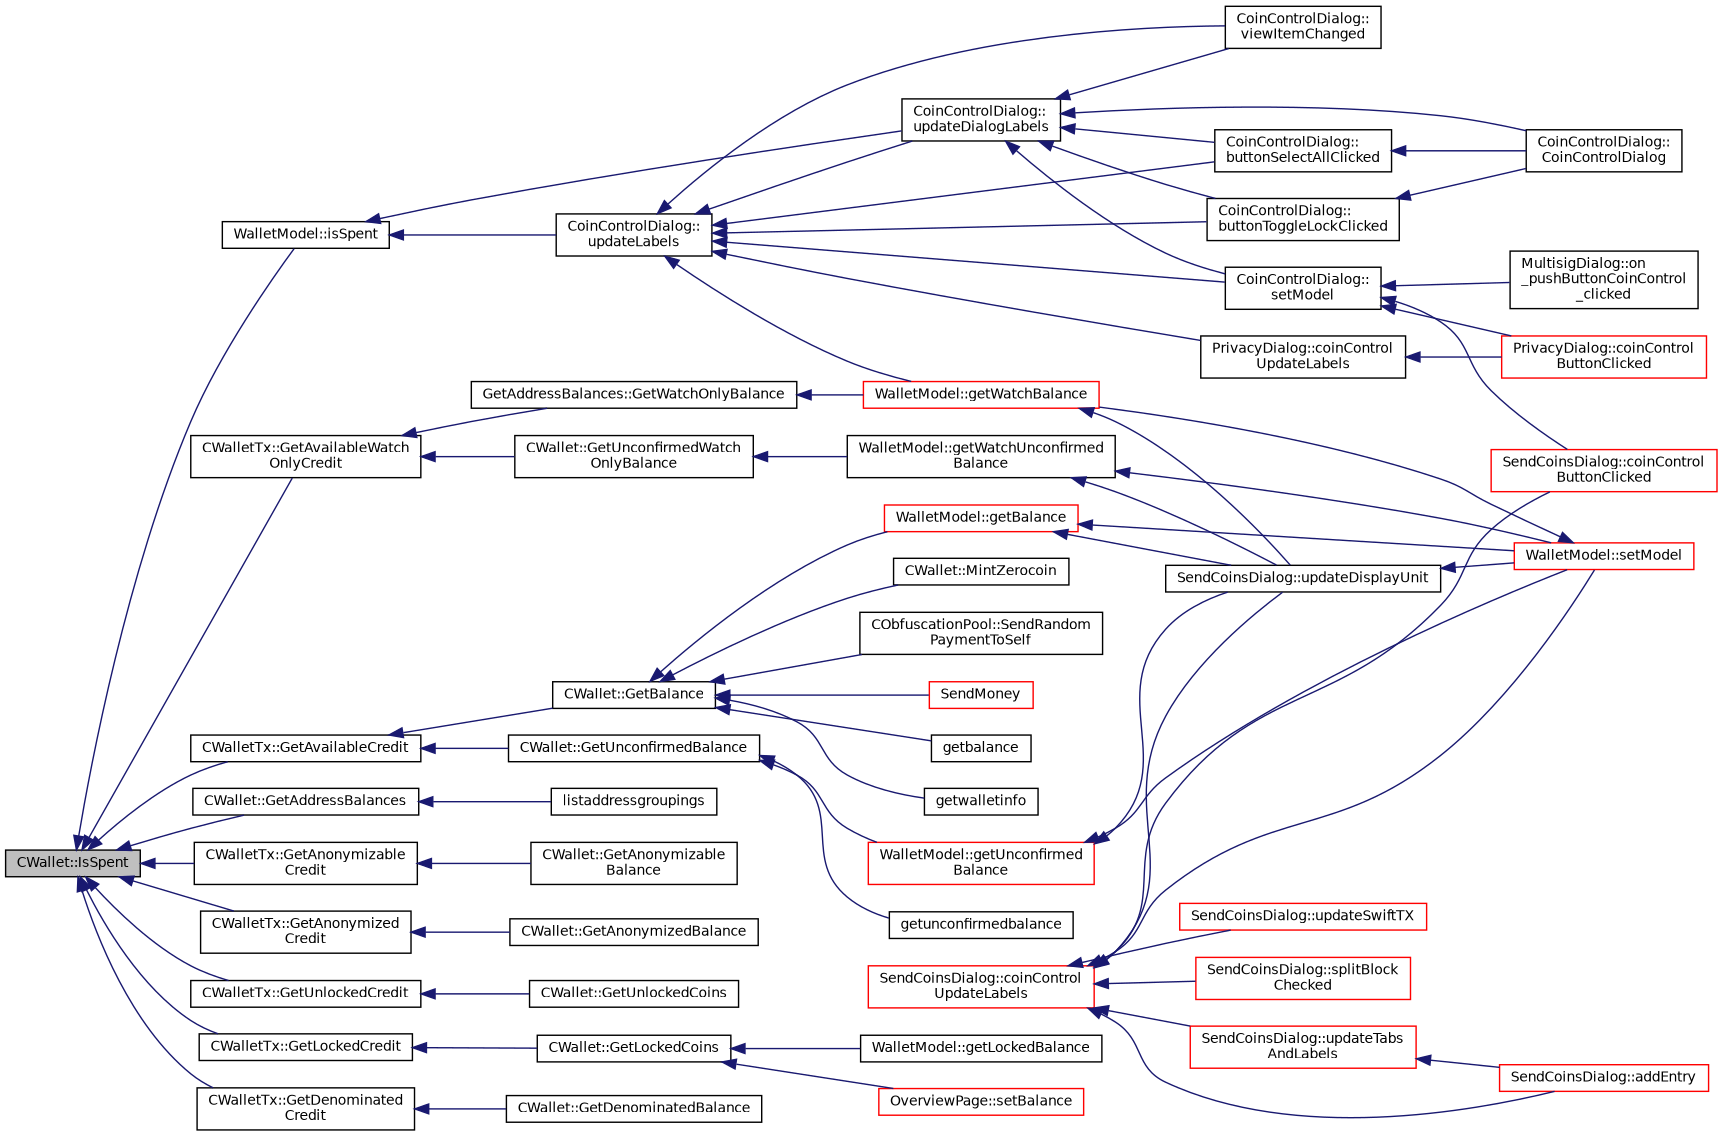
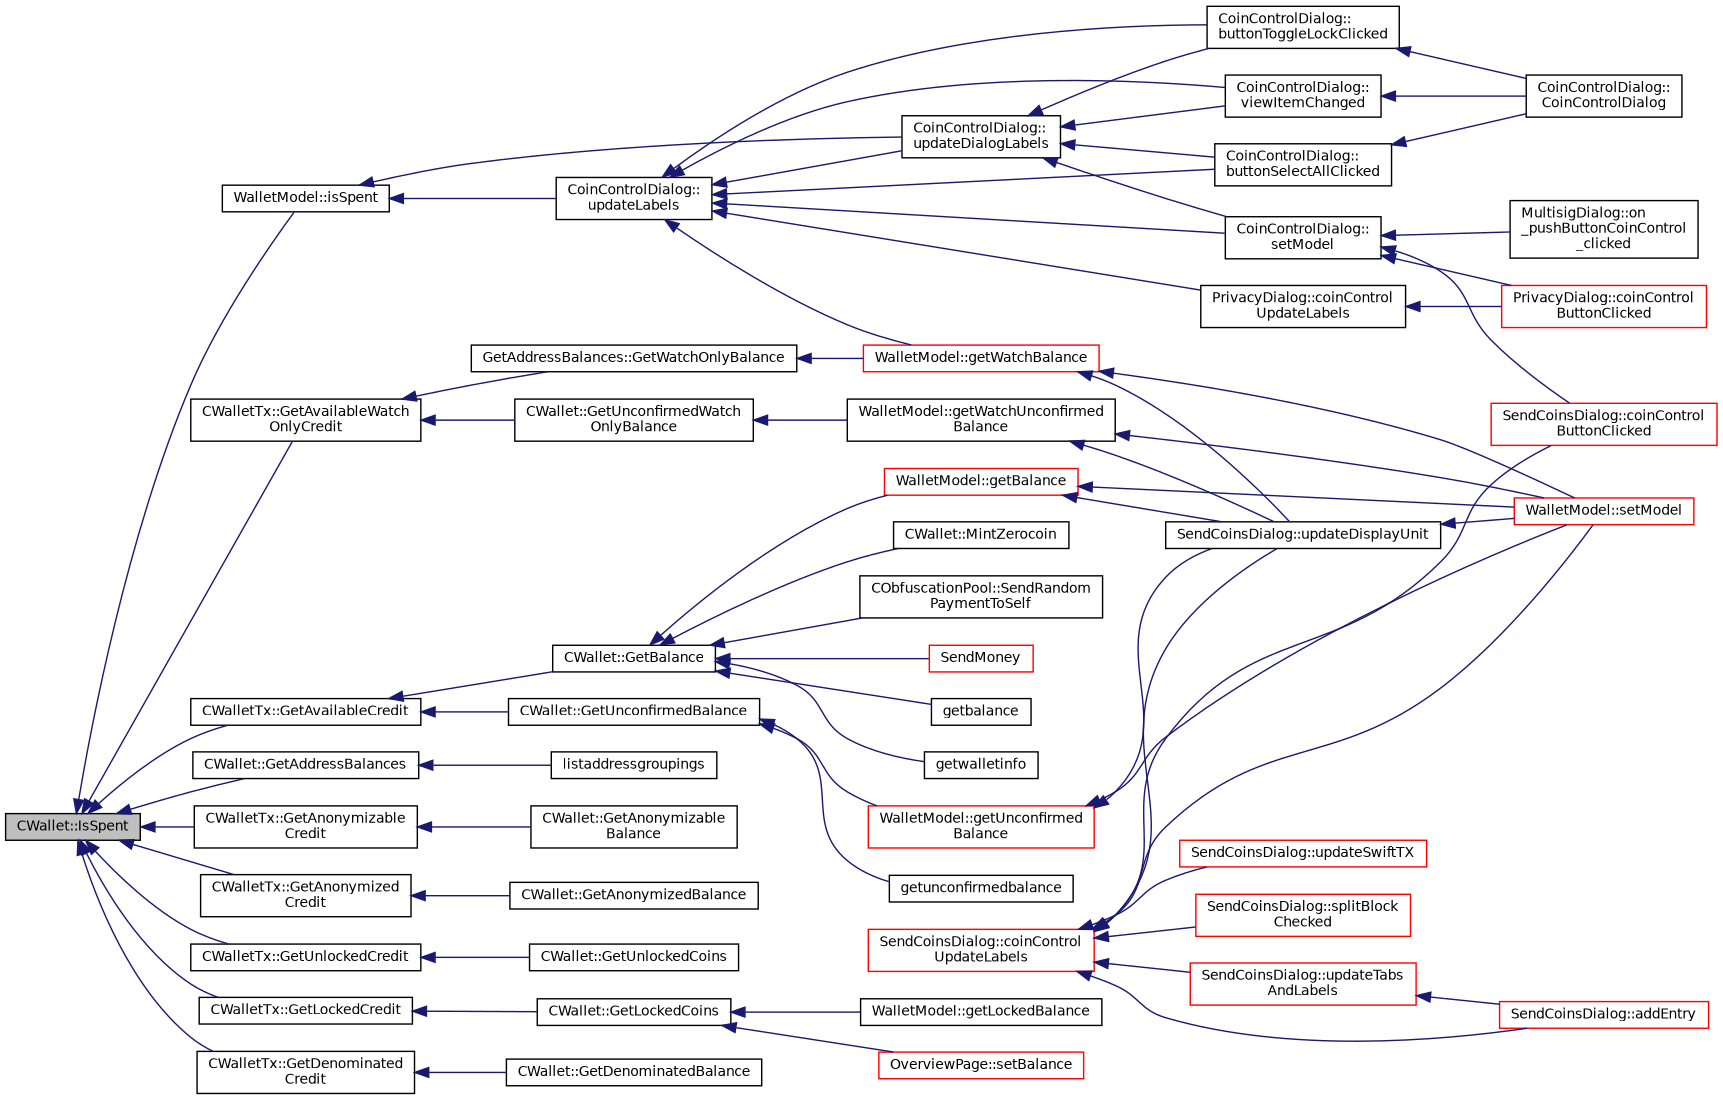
  digraph {
    rankdir=LR
    node [color=black fillcolor=white fontname=Helvetica fontsize=10 shape=record style=filled]
    edge [color=midnightblue dir=back fontname=Helvetica fontsize=10 labelfontname=Helvetica labelfontsize=10 style=solid]
    n1 [fillcolor=grey75 fontcolor=black height=0.2 label="CWallet::IsSpent" width=0.4]
    n2 [height=0.2 label="WalletModel::isSpent" width=0.4]
    n3 [height=0.2 label="CWallet::GetAddressBalances" width=0.4]
    n4 [height=0.2 label="CWalletTx::GetAvailableCredit" width=0.4]
    n5 [height=0.2 label="CWalletTx::GetAnonymizable\lCredit" width=0.4]
    n6 [height=0.2 label="CWalletTx::GetAnonymized\lCredit" width=0.4]
    n7 [height=0.2 label="CWalletTx::GetUnlockedCredit" width=0.4]
    n8 [height=0.2 label="CWalletTx::GetLockedCredit" width=0.4]
    n9 [height=0.2 label="CWalletTx::GetDenominated\lCredit" width=0.4]
    n10 [height=0.2 label="CWalletTx::GetAvailableWatch\lOnlyCredit" width=0.4]
    n11 [height=0.2 label="CoinControlDialog::\lupdateDialogLabels" width=0.4]
    n12 [height=0.2 label="CoinControlDialog::\lupdateLabels" width=0.4]
    n13 [height=0.2 label=listaddressgroupings width=0.4]
    n14 [height=0.2 label="CWallet::GetBalance" width=0.4]
    n15 [height=0.2 label="CWallet::GetUnconfirmedBalance" width=0.4]
    n16 [height=0.2 label="CWallet::GetAnonymizable\lBalance" width=0.4]
    n17 [height=0.2 label="CWallet::GetAnonymizedBalance" width=0.4]
    n18 [height=0.2 label="CWallet::GetUnlockedCoins" width=0.4]
    n19 [height=0.2 label="CWallet::GetLockedCoins" width=0.4]
    n20 [height=0.2 label="CWallet::GetDenominatedBalance" width=0.4]
    n21 [height=0.2 label="GetAddressBalances::GetWatchOnlyBalance" width=0.4]
    n22 [height=0.2 label="CWallet::GetUnconfirmedWatch\lOnlyBalance" width=0.4]
    n23 [height=0.2 label="CoinControlDialog::\lsetModel" width=0.4]
    n24 [height=0.2 label="CoinControlDialog::\lbuttonSelectAllClicked" width=0.4]
    n25 [height=0.2 label="CoinControlDialog::\lbuttonToggleLockClicked" width=0.4]
    n26 [height=0.2 label="CoinControlDialog::\lviewItemChanged" width=0.4]
    n27 [height=0.2 label="PrivacyDialog::coinControl\lUpdateLabels" width=0.4]
    n28 [color=red height=0.2 label="WalletModel::getWatchBalance" width=0.4]
    n29 [height=0.2 label="MultisigDialog::on\l_pushButtonCoinControl\l_clicked" width=0.4]
    n30 [color=red height=0.2 label="PrivacyDialog::coinControl\lButtonClicked" width=0.4]
    n31 [color=red height=0.2 label="SendCoinsDialog::coinControl\lButtonClicked" width=0.4]
    n32 [height=0.2 label="CoinControlDialog::\lCoinControlDialog" width=0.4]
    n33 [color=red height=0.2 label="SendCoinsDialog::coinControl\lUpdateLabels" width=0.4]
    n34 [color=red height=0.2 label="WalletModel::setModel" width=0.4]
    n35 [color=red height=0.2 label="SendCoinsDialog::addEntry" width=0.4]
    n36 [color=red height=0.2 label="SendCoinsDialog::updateTabs\lAndLabels" width=0.4]
    n37 [height=0.2 label="SendCoinsDialog::updateDisplayUnit" width=0.4]
    n38 [color=red height=0.2 label="SendCoinsDialog::updateSwiftTX" width=0.4]
    n39 [color=red height=0.2 label="SendCoinsDialog::splitBlock\lChecked" width=0.4]
    n40 [height=0.2 label="CObfuscationPool::SendRandom\lPaymentToSelf" width=0.4]
    n41 [color=red height=0.2 label="WalletModel::getBalance" width=0.4]
    n42 [color=red height=0.2 label=SendMoney width=0.4]
    n43 [height=0.2 label=getbalance width=0.4]
    n44 [height=0.2 label=getwalletinfo width=0.4]
    n45 [height=0.2 label="CWallet::MintZerocoin" width=0.4]
    n46 [color=red height=0.2 label="WalletModel::getUnconfirmed\lBalance" width=0.4]
    n47 [height=0.2 label=getunconfirmedbalance width=0.4]
    n48 [color=red height=0.2 label="OverviewPage::setBalance" width=0.4]
    n49 [height=0.2 label="WalletModel::getLockedBalance" width=0.4]
    n50 [height=0.2 label="WalletModel::getWatchUnconfirmed\lBalance" width=0.4]
    n1 -> n2
    n1 -> n3
    n1 -> n4
    n1 -> n5
    n1 -> n6
    n1 -> n7
    n1 -> n8
    n1 -> n9
    n1 -> n10
    n2 -> n11
    n2 -> n12
    n3 -> n13
    n4 -> n14
    n4 -> n15
    n5 -> n16
    n6 -> n17
    n7 -> n18
    n8 -> n19
    n9 -> n20
    n10 -> n21
    n10 -> n22
    n11 -> n23
    n11 -> n24
    n11 -> n25
    n11 -> n26
    n12 -> n11
    n12 -> n23
    n12 -> n24
    n12 -> n25
    n12 -> n26
    n12 -> n27
    n12 -> n28
    n14 -> n40
    n14 -> n41
    n14 -> n42
    n14 -> n43
    n14 -> n44
    n14 -> n45
    n15 -> n46
    n15 -> n47
    n19 -> n48
    n19 -> n49
    n21 -> n28
    n22 -> n50
    n23 -> n29
    n23 -> n30
    n23 -> n31
    n24 -> n32
    n25 -> n32
-   n11 -> n32
+   n26 -> n32
    n27 -> n30
-   n34 -> n28
+   n28 -> n34
    n28 -> n37
    n33 -> n31
    n33 -> n34
    n33 -> n35
    n33 -> n36
    n33 -> n37
    n33 -> n38
    n33 -> n39
    n36 -> n35
    n37 -> n34
    n41 -> n34
    n41 -> n37
    n46 -> n34
    n46 -> n37
    n50 -> n34
    n50 -> n37
  }
